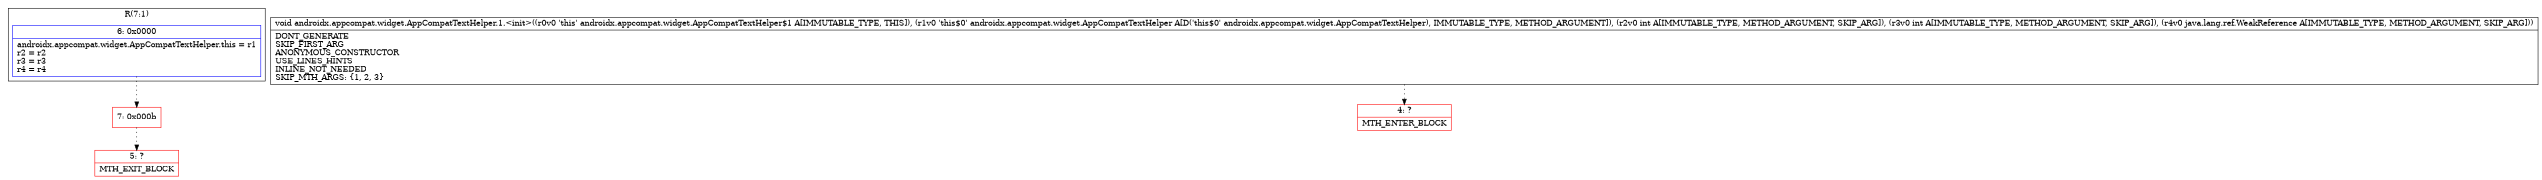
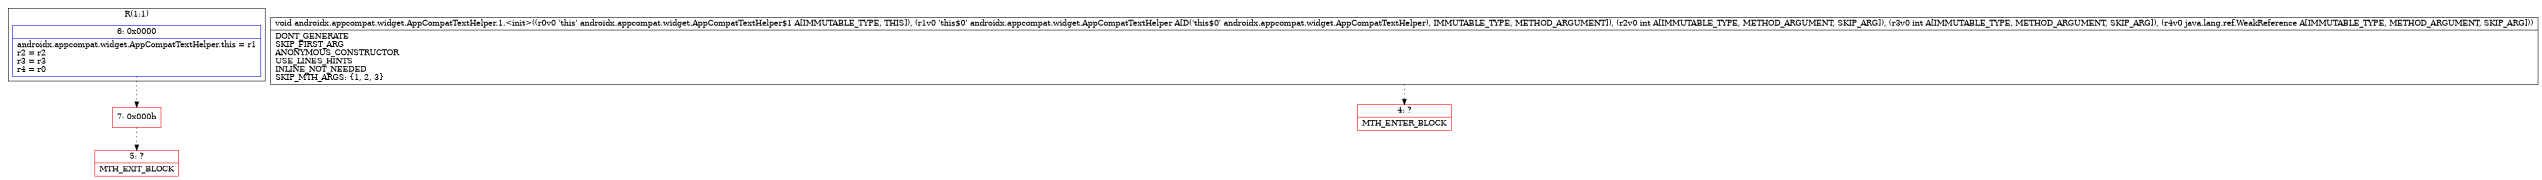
  digraph {
    node [color=red shape=record]
    edge [style=dotted]
-   n1 [color=blue label="{6\:\ 0x0000|androidx.appcompat.widget.AppCompatTextHelper.this = r1\lr2 = r2\lr3 = r3\lr4 = r4\l}"]
+   n1 [color=blue label="{6\:\ 0x0000|androidx.appcompat.widget.AppCompatTextHelper.this = r1\lr2 = r2\lr3 = r3\lr4 = r0\l}"]
    n2 [label="{7\:\ 0x000b}"]
    n3 [label="{5\:\ ?|MTH_EXIT_BLOCK\l}"]
    n4 [label="{4\:\ ?|MTH_ENTER_BLOCK\l}"]
    n5 [label="{void androidx.appcompat.widget.AppCompatTextHelper.1.\<init\>((r0v0 'this' androidx.appcompat.widget.AppCompatTextHelper$1 A[IMMUTABLE_TYPE, THIS]), (r1v0 'this$0' androidx.appcompat.widget.AppCompatTextHelper A[D('this$0' androidx.appcompat.widget.AppCompatTextHelper), IMMUTABLE_TYPE, METHOD_ARGUMENT]), (r2v0 int A[IMMUTABLE_TYPE, METHOD_ARGUMENT, SKIP_ARG]), (r3v0 int A[IMMUTABLE_TYPE, METHOD_ARGUMENT, SKIP_ARG]), (r4v0 java.lang.ref.WeakReference A[IMMUTABLE_TYPE, METHOD_ARGUMENT, SKIP_ARG]))  | DONT_GENERATE\lSKIP_FIRST_ARG\lANONYMOUS_CONSTRUCTOR\lUSE_LINES_HINTS\lINLINE_NOT_NEEDED\lSKIP_MTH_ARGS: \{1, 2, 3\}\l}" color=""]
    subgraph cluster_1 {
-     label="R(7:1)"
+     label="R(1:1)"
      n1
    }
    n1 -> n2
    n2 -> n3
    n5 -> n4
  }
